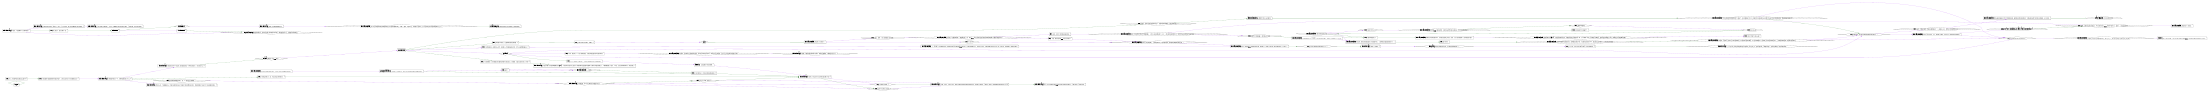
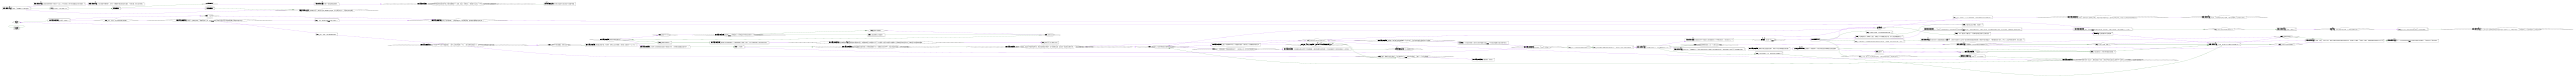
  digraph {
    rankdir=LR
    node [shape=note]
    edge [arrowhead=odot color=purple]
    n1 [label=START]
    n2 [label=input shape=diamond]
    n3 [label="Horrific Necktie: *兄弟*，时间到了！"]
    n4 [label="You: 走开，领带。你只是我想象力的造物。" shape=diamond]
    n5 [label="You: 什么时间？" shape=diamond]
    n6 [label="Kim Kitsuragi: “好吧。”警督转而看向前方的路，面容变得僵硬。“我再也不会问了。”" shape=diamond]
    n7 [label="Electrochemistry: 是啊……有什么问题吗？"]
    n8 [label="Horrific Necktie: 为什么死的时候不能开派对？再说了，根本就跟这个无关！你根本不知道这是怎么回事……这样可以让你摆脱困境。摆脱*所有*困境……" shape=diamond]
    n9 [label="You: 你知道吗，我已经受够这些领带的疯言疯语了！" shape=diamond]
    n10 [label="You: 慢慢拔掉蓝色药用烈酒的塞子。" shape=diamond]
    n11 [label="Kim Kitsuragi: “当然。”他的模样一点都不吃惊。"]
    n12 [label="Kim Kitsuragi: “这根本说不通啊。”他想了一会儿。“不过我猜，每个家族都由自己的传统吧。”"]
    n13 [label="You: 塞上瓶子，把它放到一边。"]
    n14 [label="Kim Kitsuragi: “我们还是不要磨蹭了，还有一大摊破事等着我们去查清楚。”他转过脸，看向前方的路。"]
    n15 [label="IsKimHere()"]
    n16 [label="Kim Kitsuragi: ……不过之后他转过脸——目光固定在前方的道路上。“我们走吧，”他总结道。"]
    n17 [label="Esprit de Corps: 我们都有压力。事情正在朝一团糟的方向发展。我不想评判什么。只要保持冷静就好。" shape=diamond]
    n18 [label="Horrific Necktie: 感觉很好，很安全。"]
    n19 [label="Horrific Necktie: 死气沉沉的领带看起来像是动物尸体上色彩斑斓的肠子：油腻、诡异、还很恶心。到底是什么能让一个男人把这种讨厌的东西戴在脖子上？" shape=diamond]
    n20 [label="Inland Empire: 看来你永远也不会知道这个问题的答案。"]
    n21 [label="Empathy: 他努力想要保持安静，不过最终好像是放弃了。" shape=diamond]
    n22 [label="You: “算了吧，反正你还不够*开放*，没办法理解的。”"]
    n23 [label="Kim Kitsuragi: “一个男人和一条会说话的领带之间发展出一段关系？不，显然我没有。”他转身离开，声音里透露出一丝虚伪的感伤。" shape=diamond]
    n24 [label="Rhetoric: 他其实根本不觉得很棒。"]
    n25 [label="Kim Kitsuragi: “好吧。所以你为什么要把它放进瓶子里？”"]
    n26 [label="You: “我真的不知道。”" shape=diamond]
    n27 [label="You: “因为它让我这么做的。”" shape=diamond]
    n28 [label="Horrific Necktie: 要保密，*兄弟*，现在可不是庆祝的时候，而是应该*做好准备*。这个你要相信我。这就是一直以来追逐的目标。一定能摆脱困境的。摆脱*所有*困境。" shape=diamond]
    n29 [label="You: 走开，邪恶的领带！我总算是摆脱你了！（结束这一切。用尽全力把领带扔出去。）" shape=diamond]
    n30 [label="Horrific Necktie: 但是，*兄弟*……不行。请把塞子拔掉。我可以让一切重新变得好起来。"]
    n31 [label="Horrific Necktie: 伴随着一阵沉静又神秘的嘶嘶声，瓶子打开了。瓶口冒出的烟气宛如北风一样清脆。" shape=diamond]
    n32 [label="You: 现在怎么样？" shape=diamond]
    n33 [label="Horrific Necktie: 现在把我放进瓶子里。" shape=diamond]
    n34 [label="Horrific Necktie: *兄弟*，我有对你撒过谎吗？把我取下来。（领带鼓励地拽着你的脖子。）"]
    n35 [label="You: 把领带放进瓶子。"]
    n36 [label="You: 但是……为什么？" shape=diamond]
    n37 [label="Horrific Necktie: 把我放进瓶子里，*兄弟*。我不会让你失望的。你和我，就像同一个人一样。"]
    n38 [label="You: 取下领带。"]
    n39 [label="Horrific Necktie: 领带滑入纯净的液体中，大块的油脂浮上表面。然后，它们飞快地溶解，消失地无影无踪。"]
    n40 [label="Horrific Necktie: 不，*兄弟*，没必要这样做。你和我同属于*兄弟家族*——是兄弟。兄弟之间难免争斗。但是打完之后，你知道他们会做什么吗？会一起狂欢。会他妈的一起欢呼摇摆！"]
    n41 [label="Horrific Necktie: 首先，是烈酒——蓝色的药用烈酒。抓起瓶子，把盖子拔出来！是时候释放另一个世界了。"]
    n42 [label="You: “基本上就是劝我再玩得疯一点。”" shape=diamond]
    n43 [label="Kim Kitsuragi: “我想问你……”他说到，眼睛里散发出一种奇怪的光芒。“你在做什么？”"]
    n44 [label="Drama: 像往常一样——谎言。" shape=diamond]
    n45 [label="Untitled hub"]
    n46 [label="Kim Kitsuragi: “很棒。很有用。”"]
    n47 [label=spirithub shape=diamond]
    n48 [label="You: 等等，现在吗？一个女人刚刚死去，你觉得现在是开派对的好时机？"]
    n49 [label="You: 等等，现在吗？露比走了。我真不觉得这里有什么好庆祝的。"]
    n50 [label="Horrific Necktie: *兄弟*，生命和死亡是形影不离的。你出生的时候会开派对，每年生日会开派对，当你入土为安的时候还是会派对。" shape=diamond]
    n51 [label="You: “管好你自己的事吧，四眼仔！”"]
    n52 [label="Kim Kitsuragi: “我也一样。”他慢慢摇头。“我们还是不要在这个木板道下面浪费太多时间。我们需要想个办法……把这些都清理掉。”"]
    n53 [label="You: “我们是兄弟。大部分时间都是在胡闹。”"]
    n54 [label="IsKimHere()" shape=diamond]
    n55 [label="!(IsKimHere())"]
    n56 [label="You: “我从褴褛飞旋醒来的时候就开始了。从那之后它就一直在跟我说话。”"]
    n57 [label="Kim Kitsuragi: “那我能不能问一下，领带都跟你说了什么？”"]
    n58 [label="You: “超硬核精神病的象征，金。”（指向自己的脑袋。）" shape=diamond]
    n59 [label="You: “它教会我生活，金。有点类似父亲的角色。”"]
    n60 [label="Horrific Necktie: 你的手指解开油腻的领结，领带跟着滑落下来。它静静坐在你的手中，看起来如此的脆弱，几乎没有任何重量。" shape=diamond]
    n61 [label="Horrific Necktie: 那条油腻的破布在空中可怜地翻滚着，最终落在附近的泥地里。它看起来像是个没有生命的物体，全无生息。"]
    n62 [label="Inland Empire: 它只是想帮你……" shape=diamond]
    n63 [label="Horrific Necktie: 领带漂浮在蓝色的烈酒中，带着一种近乎神秘超然的优雅。"]
    n64 [label="Conceptualization: 它就像一个有机标本，来自于有意识的领饰居住的遥远星系。"]
    n65 [label="You: 领带？"]
    n66 [label="Kim Kitsuragi: “无伤大雅？你是说喝酒精含量98.7%，而且*天知道为什么还有一条旧领带泡在里面*的酒吗？那我可不是很确定了。”警督微微歪了歪头。“不过，也轮不到我来评判。我们走吧。”"]
    n67 [label="You: 什么？我都不知道还能这么做……"]
    n68 [label="You: 滚开，领带！我不想做你的朋友。"]
    n69 [label="Horrific Necktie: 但是，*兄弟*……我……我能理解。（脖子上的领带松快了一些。）我只想帮你找些乐子。我……我从没想过成为你的负担。" shape=diamond]
    n70 [label="You: 领带，我和你之间已经完了。不论是在职业上——还有作为朋友上。滚开！（了结这条领带。）" shape=diamond]
    n71 [label="You: 领带……我很抱歉，我不是这个意思。" shape=diamond]
    n72 [label="You: “在我的家族，如果有人去世，你就把一件衣物放进瓶子里，作为永远尊重的象征。”"]
    n73 [label="You: “好吧，金……我不想告诉其他人，但是我的领带最近一直在跟我说话。”" shape=diamond]
    n74 [label="You: “我真的不知道，但是我真的很想弄清楚。”"]
    n75 [label="You: “在我的家族，把衣物放进烈酒然后喝掉代表交好运。是很傻，但是也无伤大雅，对吧？”"]
    n76 [label="Jump to: [You: \"Necktie, you and I are done. Both p...\"]" shape=diamond]
    n77 [label="Kim Kitsuragi: “没错。好吧。不管怎么说，很高兴你能告诉我领带跟你说话的事。肯定挺不容易的。”有那么一瞬间，感觉他想要再多说些什么……"]
    n78 [label="You: “为什么不呢，警督？”" shape=diamond]
    n79 [label="You: 我想可能是吧。" shape=diamond]
    n80 [label="You: 所以……接下来怎么做？"]
    n81 [label="Shivers: 某个地方的呼啸，海水和大雨冲刷着木板道——一种古老的温暖在你的皮肤下爬行。"]
+   n82 [label="Horrific Necktie: 就是现在，*兄弟*，把我取下来。" shape=diamond]
    n83 [label="Kim Kitsuragi: “我想也是。那为什么要把它放进瓶子里？”" shape=diamond]
    n84 [label="Horrific Necktie: *兄弟*，不要把我推开。我想跟你在一起。而且——你怎么能肯定*自己*不是*我的*想象力虚构出来的东西？" shape=diamond]
    n85 [label="You: 好吧，那你告诉我——到什么时间了？"]
    n86 [label="Horrific Necktie: 一片寂静。" shape=diamond]
    n87 [label="Horrific Necktie: 相信我——只要相信我。你和我会享受到无比的快乐，而且应该是违法的！" shape=diamond]
    n88 [label="You: 但是好像*太过有趣*了。"]
    n89 [label="Horrific Necktie: 哦……你等着瞧吧。（感觉领带像一只发情的猫咪，自顾自的磨蹭着你的脖颈。）" shape=diamond]
    n90 [label="Kim Kitsuragi: 警督一直在默默地观察你。"]
    n91 [label="Horrific Necktie: 被纯酒精含量98.7%的蓝色烈酒清理过后，领带看起来几乎跟新的一样。它不再像一条令人作呕的小肠蠕虫，更像是伊苏林迪大洋中一条鲜艳又充满剧毒的礁蛇。" shape=diamond]
    n1 -> n1 [color=darkgreen]
    n2 -> n3 [color=darkgreen]
    n3 -> n4
    n3 -> n5 [arrowhead=diamond]
    n4 -> n84
    n5 -> n89 [arrowhead=diamond]
    n7 -> n8 [arrowhead=diamond color=darkgreen]
    n8 -> n9 [arrowhead=diamond color=darkgreen]
    n8 -> n10 [arrowhead=diamond]
    n9 -> n29
    n9 -> n30 [arrowhead=diamond]
    n10 -> n31
    n11 -> n12
    n11 -> n13 [color=darkgreen]
    n12 -> n14
    n13 -> n15 [arrowhead=diamond color=darkgreen]
    n15 -> n54 [color=darkgreen]
    n15 -> n55
    n17 -> n11
    n19 -> n20 [color=darkgreen]
    n21 -> n22 [arrowhead=diamond]
    n22 -> n23 [color=darkgreen]
    n24 -> n25 [arrowhead=diamond]
    n25 -> n26
    n25 -> n27 [arrowhead=diamond color=darkgreen]
    n26 -> n77 [color=darkgreen]
    n27 -> n77
    n28 -> n9 [arrowhead=diamond]
    n28 -> n10
    n29 -> n61 [arrowhead=diamond]
    n30 -> n10 [arrowhead=diamond]
    n30 -> n76
    n31 -> n81
    n32 -> n33 [arrowhead=diamond color=darkgreen]
    n33 -> n34 [arrowhead=diamond]
    n33 -> n35 [color=darkgreen]
    n33 -> n36 [arrowhead=diamond]
    n34 -> n38 [arrowhead=diamond color=darkgreen]
    n35 -> n39 [color=darkgreen]
    n36 -> n87
    n37 -> n34
    n37 -> n35 [color=darkgreen]
    n38 -> n60 [arrowhead=diamond color=darkgreen]
    n39 -> n91
    n40 -> n41
    n41 -> n42 [arrowhead=diamond color=darkgreen]
    n42 -> n46 [arrowhead=diamond color=darkgreen]
    n43 -> n44 [color=darkgreen]
    n44 -> n45 [arrowhead=diamond]
    n45 -> n47
    n45 -> n72 [arrowhead=diamond]
    n45 -> n73 [color=darkgreen]
    n45 -> n74 [color=darkgreen]
    n45 -> n75 [color=darkgreen]
    n46 -> n21 [arrowhead=diamond]
    n47 -> n9 [arrowhead=diamond]
    n47 -> n10
    n47 -> n48
    n47 -> n49 [color=darkgreen]
    n48 -> n50
    n49 -> n24 [arrowhead=diamond]
    n50 -> n6
    n51 -> n2 [arrowhead=diamond]
    n53 -> n25 [arrowhead=diamond color=darkgreen]
    n54 -> n90
    n55 -> n17 [arrowhead=diamond color=darkgreen]
    n56 -> n57 [arrowhead=diamond]
    n57 -> n43 [arrowhead=diamond]
    n57 -> n52
    n57 -> n58 [color=darkgreen]
    n57 -> n59 [arrowhead=diamond color=darkgreen]
    n58 -> n83 [arrowhead=diamond]
    n59 -> n25 [color=darkgreen]
    n60 -> n28 [color=darkgreen]
    n61 -> n62 [color=darkgreen]
    n63 -> n64
    n64 -> n53 [color=darkgreen]
    n64 -> n65 [arrowhead=diamond]
    n65 -> n86 [arrowhead=diamond]
    n67 -> n56 [arrowhead=diamond color=darkgreen]
    n68 -> n69
    n69 -> n70
    n69 -> n71 [arrowhead=diamond]
    n70 -> n18
    n71 -> n37 [color=darkgreen]
    n72 -> n40
    n73 -> n7 [arrowhead=diamond color=darkgreen]
    n74 -> n51 [color=darkgreen]
    n75 -> n66 [color=darkgreen]
    n76 -> n70 [arrowhead=diamond color=darkgreen]
    n77 -> n16 [arrowhead=diamond color=darkgreen]
    n78 -> n25 [arrowhead=diamond color=darkgreen]
    n78 -> n77
    n79 -> n32
+   n81 -> n82 [arrowhead=diamond]
+   n82 -> n38
+   n82 -> n67 [color=darkgreen]
    n83 -> n26
    n83 -> n27
    n83 -> n78 [arrowhead=diamond color=darkgreen]
    n84 -> n68
    n84 -> n85
    n85 -> n89 [arrowhead=diamond]
    n86 -> n53 [color=darkgreen]
    n86 -> n65
    n87 -> n79 [arrowhead=diamond color=darkgreen]
    n87 -> n88 [color=darkgreen]
    n88 -> n32 [color=darkgreen]
    n89 -> n41
    n90 -> n19 [arrowhead=diamond]
    n91 -> n80 [arrowhead=diamond]
  }
